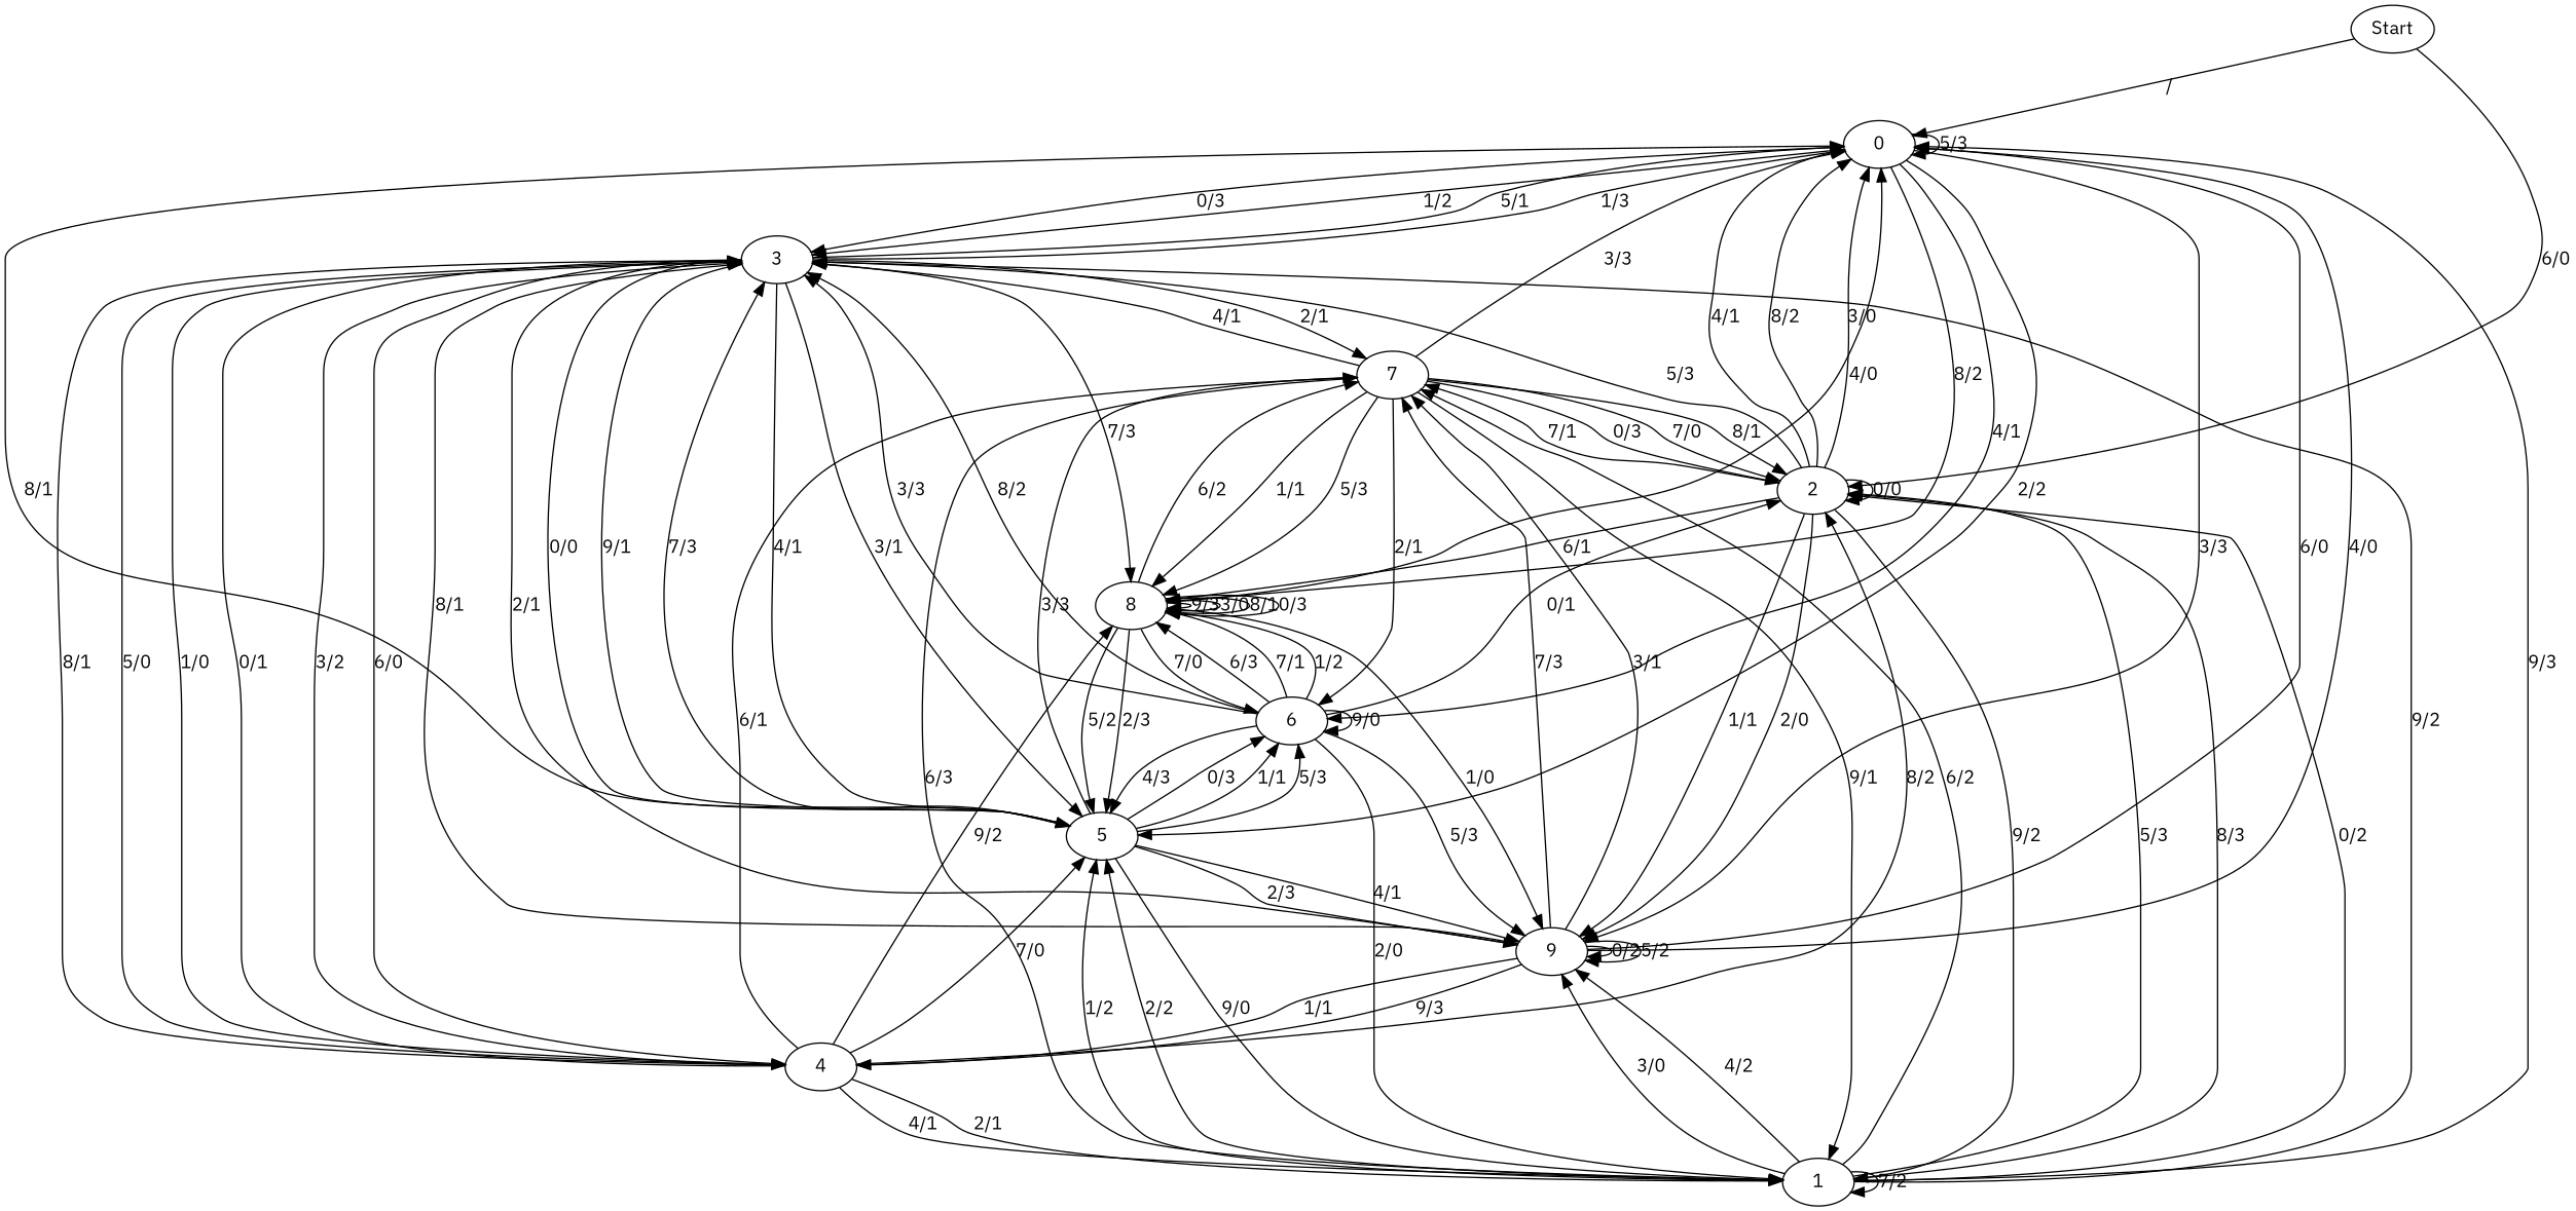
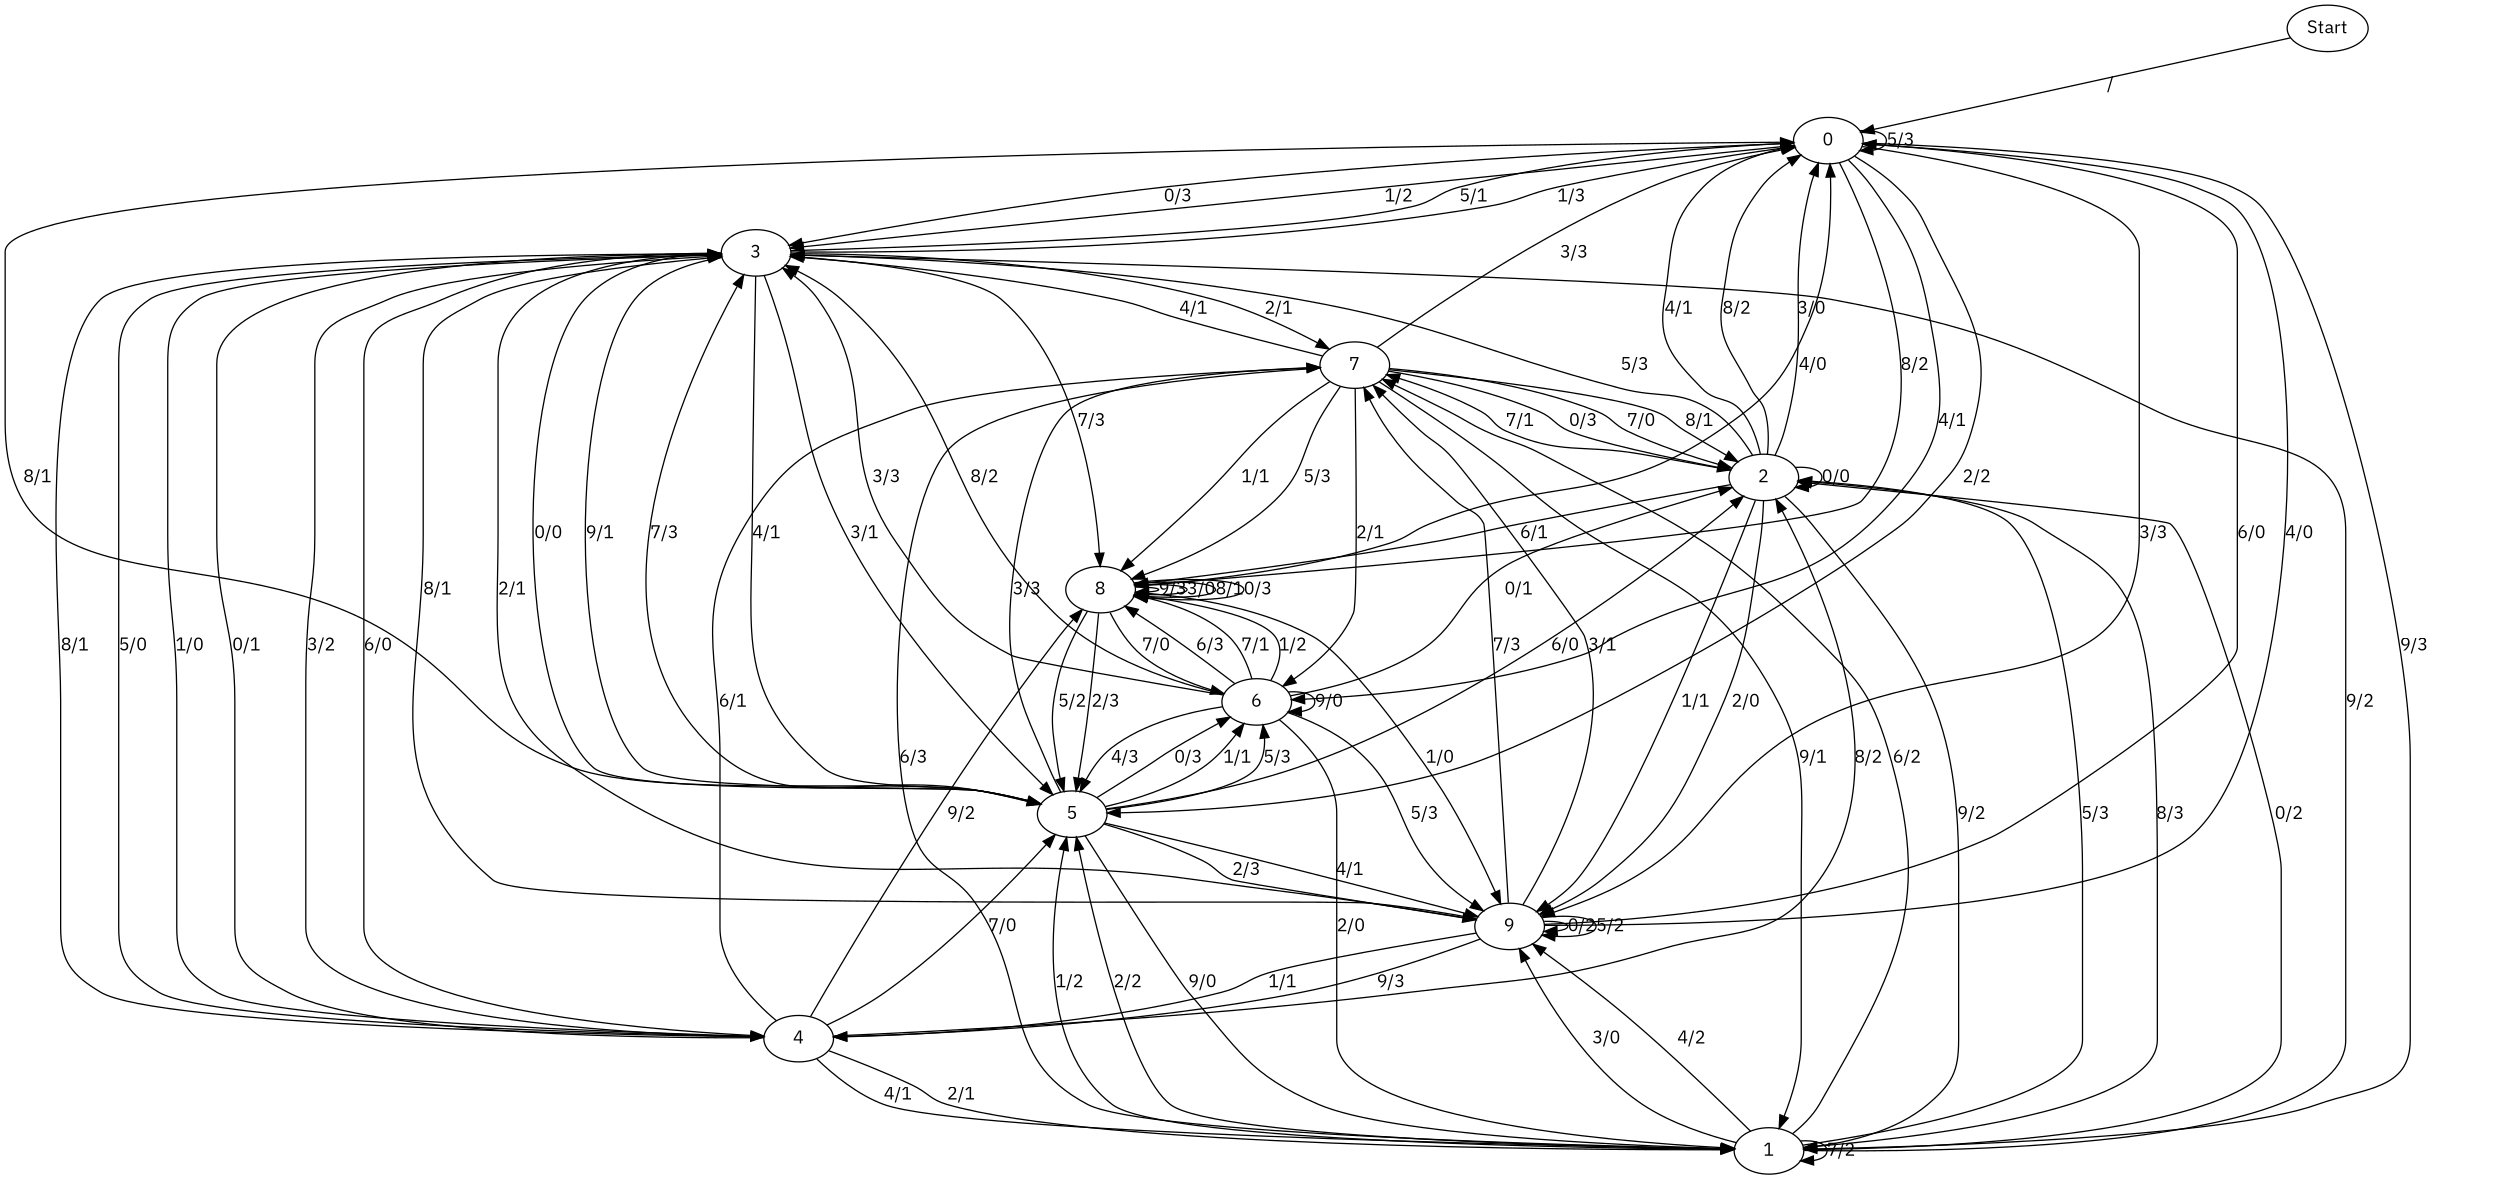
  digraph {
    fontname="IBM Plex Sans"
    node [fontname="IBM Plex Sans"]
    edge [fontname="IBM Plex Sans"]
    Start
    0
    3
    1
    9
    5
    8
    6
    4
    7
    2
    Start -> 0 [label="/"]
    0 -> 0 [label="5/3"]
    0 -> 3 [label="0/3"]
    0 -> 3 [label="1/2"]
-   1 -> 0 [label="9/3"]
+   0 -> 1 [label="9/3"]
    0 -> 9 [label="3/3"]
    0 -> 5 [label="2/2"]
    0 -> 8 [label="8/2"]
    0 -> 6 [label="4/1"]
    3 -> 0 [label="5/1"]
    3 -> 0 [label="1/3"]
    3 -> 5 [label="4/1"]
    3 -> 5 [label="3/1"]
    3 -> 5 [label="0/0"]
    3 -> 5 [label="9/1"]
    3 -> 8 [label="7/3"]
    3 -> 4 [label="6/0"]
    3 -> 4 [label="8/1"]
    3 -> 7 [label="2/1"]
    1 -> 3 [label="9/2"]
    1 -> 1 [label="7/2"]
    1 -> 9 [label="3/0"]
    1 -> 9 [label="4/2"]
    1 -> 5 [label="1/2"]
    1 -> 5 [label="2/2"]
    1 -> 7 [label="6/2"]
    1 -> 2 [label="5/3"]
    1 -> 2 [label="8/3"]
    1 -> 2 [label="0/2"]
    9 -> 0 [label="6/0"]
    9 -> 0 [label="4/0"]
    9 -> 3 [label="8/1"]
    9 -> 3 [label="2/1"]
    9 -> 9 [label="0/2"]
    9 -> 9 [label="5/2"]
    9 -> 4 [label="9/3"]
    9 -> 4 [label="1/1"]
    9 -> 7 [label="7/3"]
    9 -> 7 [label="3/1"]
    5 -> 0 [label="8/1"]
    5 -> 3 [label="7/3"]
    5 -> 1 [label="9/0"]
    5 -> 9 [label="2/3"]
    5 -> 9 [label="4/1"]
    5 -> 6 [label="0/3"]
    5 -> 6 [label="1/1"]
    5 -> 6 [label="5/3"]
    5 -> 7 [label="3/3"]
-   Start -> 2 [label="6/0"]
+   5 -> 2 [label="6/0"]
    8 -> 0 [label="4/0"]
    8 -> 9 [label="1/0"]
    8 -> 5 [label="5/2"]
    8 -> 5 [label="2/3"]
    8 -> 8 [label="9/3"]
    8 -> 8 [label="3/0"]
    8 -> 8 [label="8/1"]
    8 -> 8 [label="0/3"]
    8 -> 6 [label="7/0"]
-   8 -> 7 [label="6/2"]
    6 -> 3 [label="3/3"]
    6 -> 3 [label="8/2"]
    6 -> 1 [label="2/0"]
    6 -> 9 [label="5/3"]
    6 -> 5 [label="4/3"]
    6 -> 8 [label="6/3"]
    6 -> 8 [label="7/1"]
    6 -> 8 [label="1/2"]
    6 -> 6 [label="9/0"]
    6 -> 2 [label="0/1"]
    4 -> 3 [label="5/0"]
    4 -> 3 [label="1/0"]
    4 -> 3 [label="0/1"]
    4 -> 3 [label="3/2"]
    4 -> 1 [label="4/1"]
    4 -> 1 [label="2/1"]
    4 -> 5 [label="7/0"]
    4 -> 8 [label="9/2"]
    4 -> 7 [label="6/1"]
    4 -> 2 [label="8/2"]
    7 -> 0 [label="3/3"]
    7 -> 3 [label="4/1"]
    7 -> 1 [label="6/3"]
    7 -> 1 [label="9/1"]
    7 -> 8 [label="1/1"]
    7 -> 8 [label="5/3"]
    7 -> 6 [label="2/1"]
    7 -> 2 [label="0/3"]
    7 -> 2 [label="7/0"]
    7 -> 2 [label="8/1"]
    2 -> 0 [label="4/1"]
    2 -> 0 [label="8/2"]
    2 -> 0 [label="3/0"]
    2 -> 3 [label="5/3"]
    2 -> 1 [label="9/2"]
    2 -> 9 [label="1/1"]
    2 -> 9 [label="2/0"]
    2 -> 8 [label="6/1"]
    2 -> 7 [label="7/1"]
    2 -> 2 [label="0/0"]
  }
